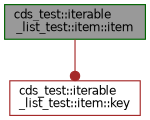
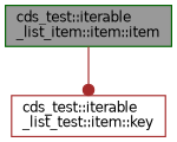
  digraph {
    rankdir=TB
    node [fontname=Helvetica fontsize=10 shape=box style=filled]
-   n1 [color=darkgreen fillcolor=grey60 fontcolor=black height=0.2 label="cds_test::iterable\l_list_test::item::item" width=0.4]
+   n1 [color=darkgreen fillcolor=grey60 fontcolor=black height=0.2 label="cds_test::iterable\l_list_item::item::item" width=0.4]
    n2 [color=brown fillcolor=white height=0.2 label="cds_test::iterable\l_list_test::item::key" width=0.4]
    n1 -> n2 [color=brown fontname=Helvetica fontsize=10 labelfontname=Helvetica labelfontsize=10 style=solid arrowhead=dot]
  }
